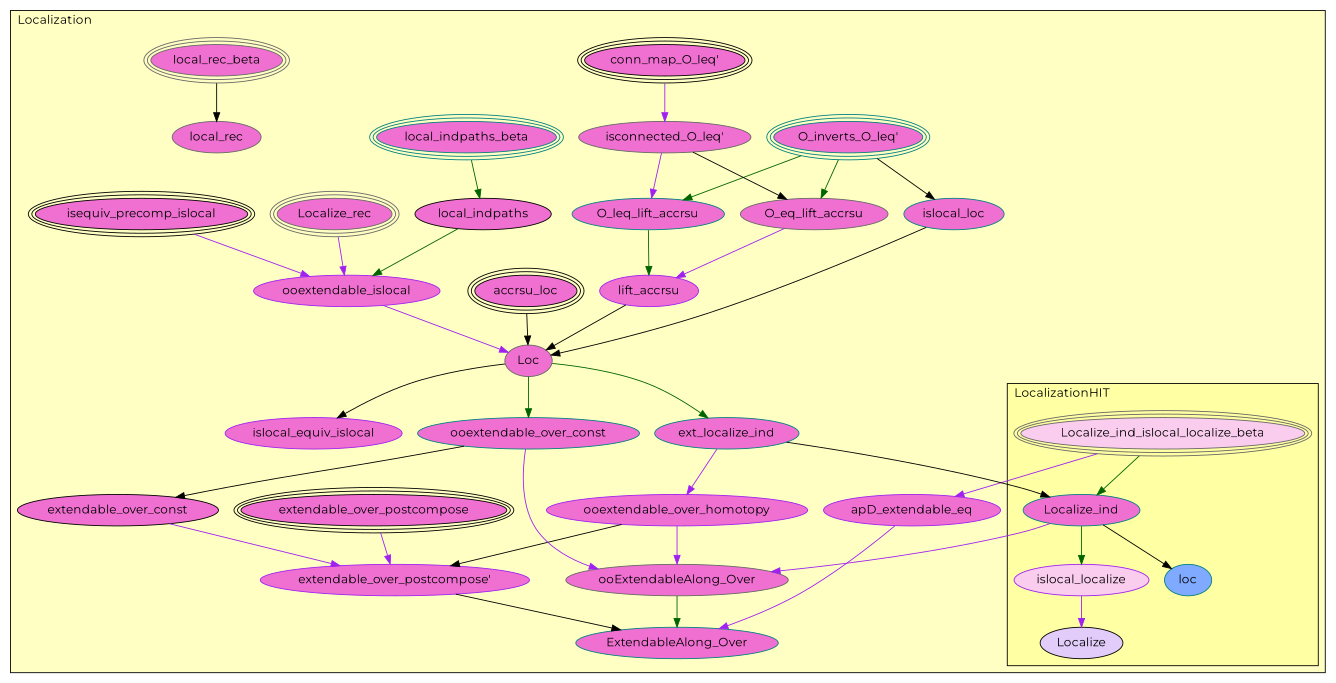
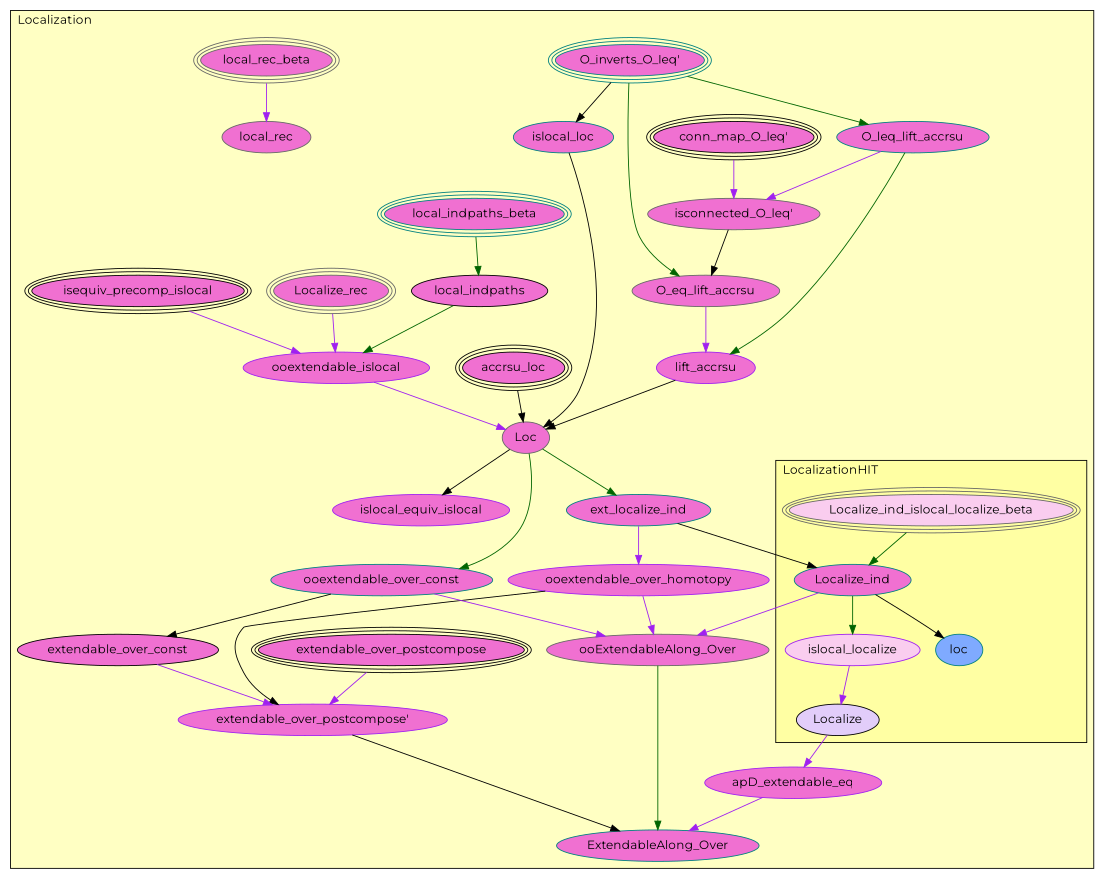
  digraph {
    fontname=Montserrat
    node [color=teal fillcolor="#F070D1" fontname=Montserrat style=filled]
    edge [color=purple fontname=Montserrat]
    n1 [color=gray40 fillcolor="#FACDEF" label=Localize_ind_islocal_localize_beta peripheries=3]
    n2 [label=Localize_ind]
    n3 [color=purple fillcolor="#FACDEF" label=islocal_localize]
    n4 [fillcolor="#7FAAFF" label=loc]
    n5 [color=black fillcolor="#E2CDFA" label=Localize]
    n6 [label="O_inverts_O_leq'" peripheries=3]
    n7 [color=black label="conn_map_O_leq'" peripheries=3]
    n8 [color=gray40 label="isconnected_O_leq'"]
    n9 [label=O_leq_lift_accrsu]
    n10 [color=gray40 label=O_eq_lift_accrsu]
    n11 [color=purple label=lift_accrsu]
    n12 [color=black label=accrsu_loc peripheries=3]
    n13 [label=local_indpaths_beta peripheries=3]
    n14 [color=black label=local_indpaths]
    n15 [color=gray40 label=local_rec_beta peripheries=3]
    n16 [color=gray40 label=local_rec]
    n17 [color=gray40 label=Localize_rec peripheries=3]
    n18 [color=black label=isequiv_precomp_islocal peripheries=3]
    n19 [label=islocal_loc]
    n20 [color=purple label=ooextendable_islocal]
    n21 [color=gray40 label=Loc]
    n22 [label=ext_localize_ind]
    n23 [color=purple label=islocal_equiv_islocal]
    n24 [color=purple label=ooextendable_over_homotopy]
    n25 [label=ooextendable_over_const]
    n26 [color=gray40 label=ooExtendableAlong_Over]
    n27 [color=purple label=apD_extendable_eq]
    n28 [color=black label=extendable_over_const]
    n29 [color=black label=extendable_over_postcompose peripheries=3]
    n30 [color=purple label="extendable_over_postcompose'"]
    n31 [label=ExtendableAlong_Over]
    subgraph cluster_1 {
      fillcolor="#FFFFC3"
      label=Localization
      labeljust=l
      style=filled
      n6
      n7
      n8
      n9
      n10
      n11
      n12
      n13
      n14
      n15
      n16
      n17
      n18
      n19
      n20
      n21
      n22
      n23
      n24
      n25
      n26
      n27
      n28
      n29
      n30
      n31
      subgraph cluster_2 {
        fillcolor="#FFFFA3"
        label=LocalizationHIT
        labeljust=l
        style=filled
        n1
        n2
        n3
        n4
        n5
      }
    }
    n1 -> n2 [color=darkgreen]
-   n1 -> n27
+   n5 -> n27
    n2 -> n3 [color=darkgreen]
    n2 -> n4 [color=black]
    n2 -> n26
    n3 -> n5
    n6 -> n9 [color=darkgreen]
    n6 -> n10 [color=darkgreen]
    n6 -> n19 [color=black]
    n7 -> n8
-   n8 -> n9
+   n9 -> n8
    n8 -> n10 [color=black]
    n9 -> n11 [color=darkgreen]
    n10 -> n11
    n11 -> n21 [color=black]
    n12 -> n21 [color=black]
    n13 -> n14 [color=darkgreen]
    n14 -> n20 [color=darkgreen]
-   n15 -> n16 [color=black]
+   n15 -> n16
    n17 -> n20
    n18 -> n20
    n19 -> n21 [color=black]
    n20 -> n21
    n21 -> n22 [color=darkgreen]
    n21 -> n23 [color=black]
    n21 -> n25 [color=darkgreen]
    n22 -> n2 [color=black]
    n22 -> n24
    n24 -> n26
    n24 -> n30 [color=black]
    n25 -> n26
    n25 -> n28 [color=black]
    n26 -> n31 [color=darkgreen]
    n27 -> n31
    n28 -> n30
    n29 -> n30
    n30 -> n31 [color=black]
  }
